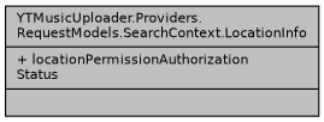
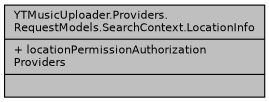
  digraph {
-   n1 [color=black fillcolor=grey75 fontcolor=black fontname=Helvetica fontsize=10 height=0.2 label="{YTMusicUploader.Providers.\lRequestModels.SearchContext.LocationInfo\n|+ locationPermissionAuthorization\lStatus\l|}" shape=record style=filled width=0.4]
+   n1 [color=black fillcolor=grey75 fontcolor=black fontname=Helvetica fontsize=10 height=0.2 label="{YTMusicUploader.Providers.\lRequestModels.SearchContext.LocationInfo\n|+ locationPermissionAuthorization\lProviders\l|}" shape=record style=filled width=0.4]
  }
